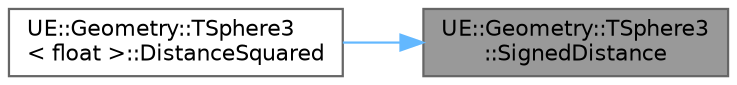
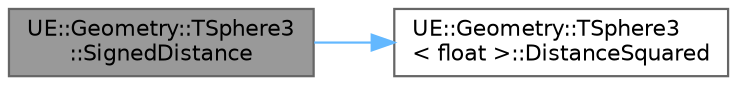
  digraph {
    rankdir=RL
    fontname="DejaVu Sans"
    node [fontname="DejaVu Sans" fontsize=10 shape=box style=filled]
    n1 [color=gray40 fillcolor=grey60 fontcolor=black height=0.2 label="UE::Geometry::TSphere3\l::SignedDistance" width=0.4]
    n2 [color=grey40 fillcolor=white height=0.2 label="UE::Geometry::TSphere3\l\< float \>::DistanceSquared" width=0.4]
-   n1 -> n2 [color=steelblue1 dir=back fontname="DejaVu Sans" fontsize=10 labelfontname=Helvetica labelfontsize=10 style=solid]
+   n2 -> n1 [color=steelblue1 dir=back fontname="DejaVu Sans" fontsize=10 labelfontname=Helvetica labelfontsize=10 style=solid]
  }
